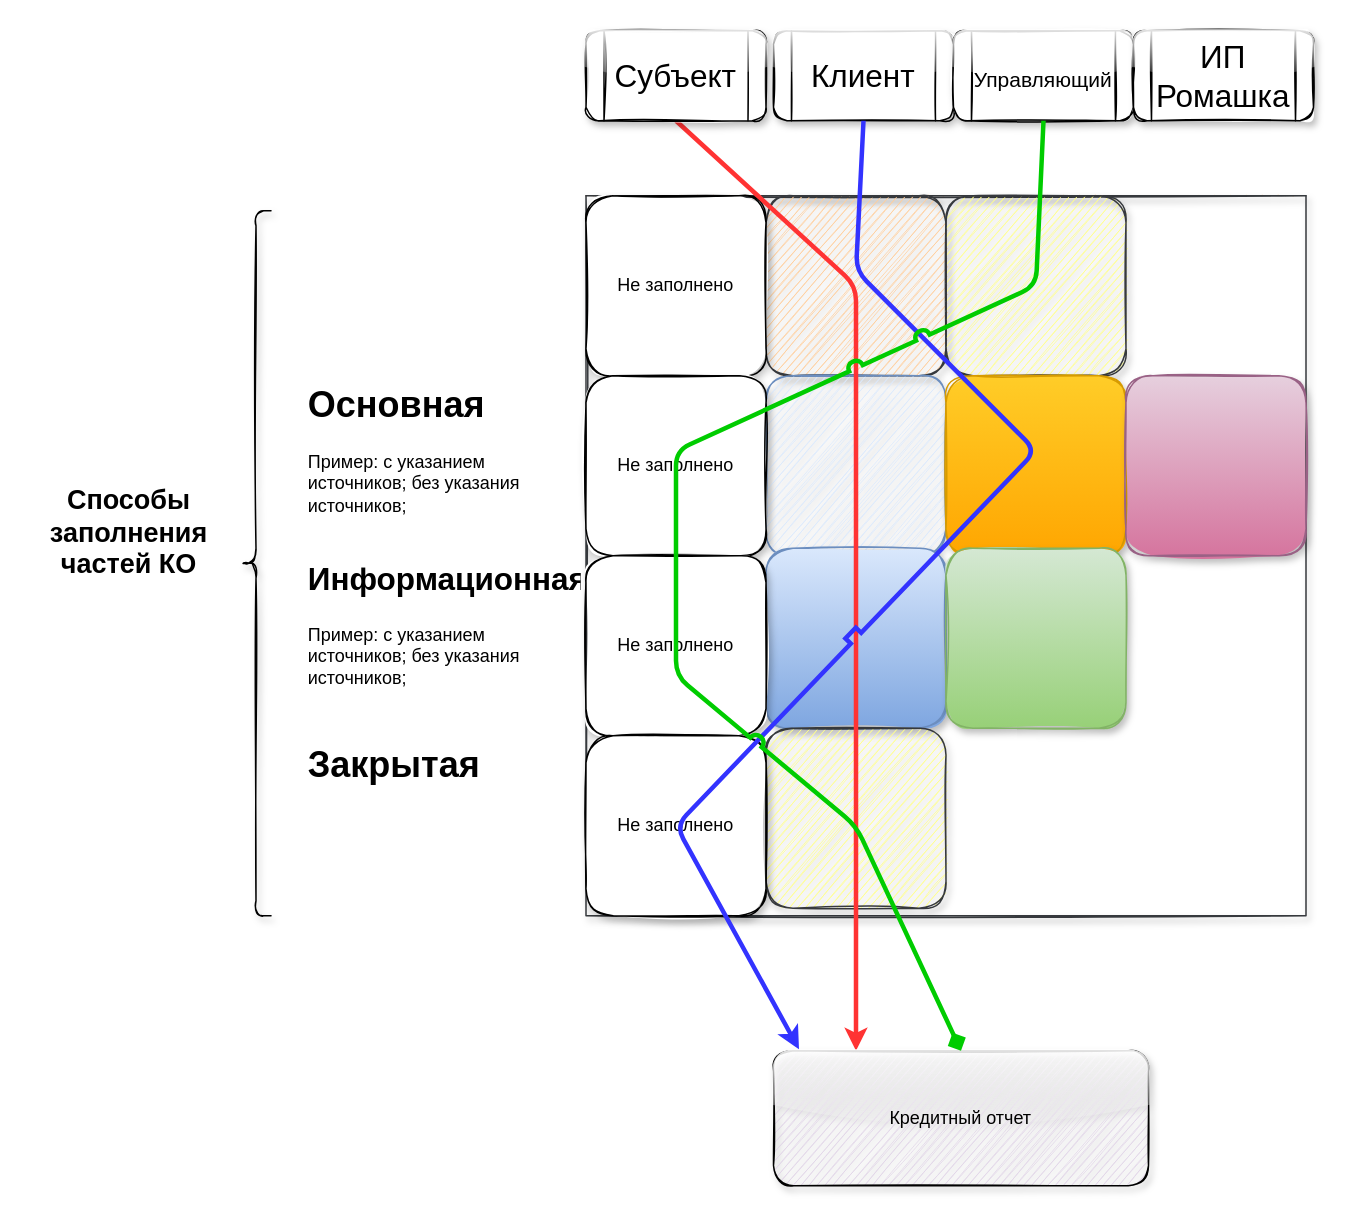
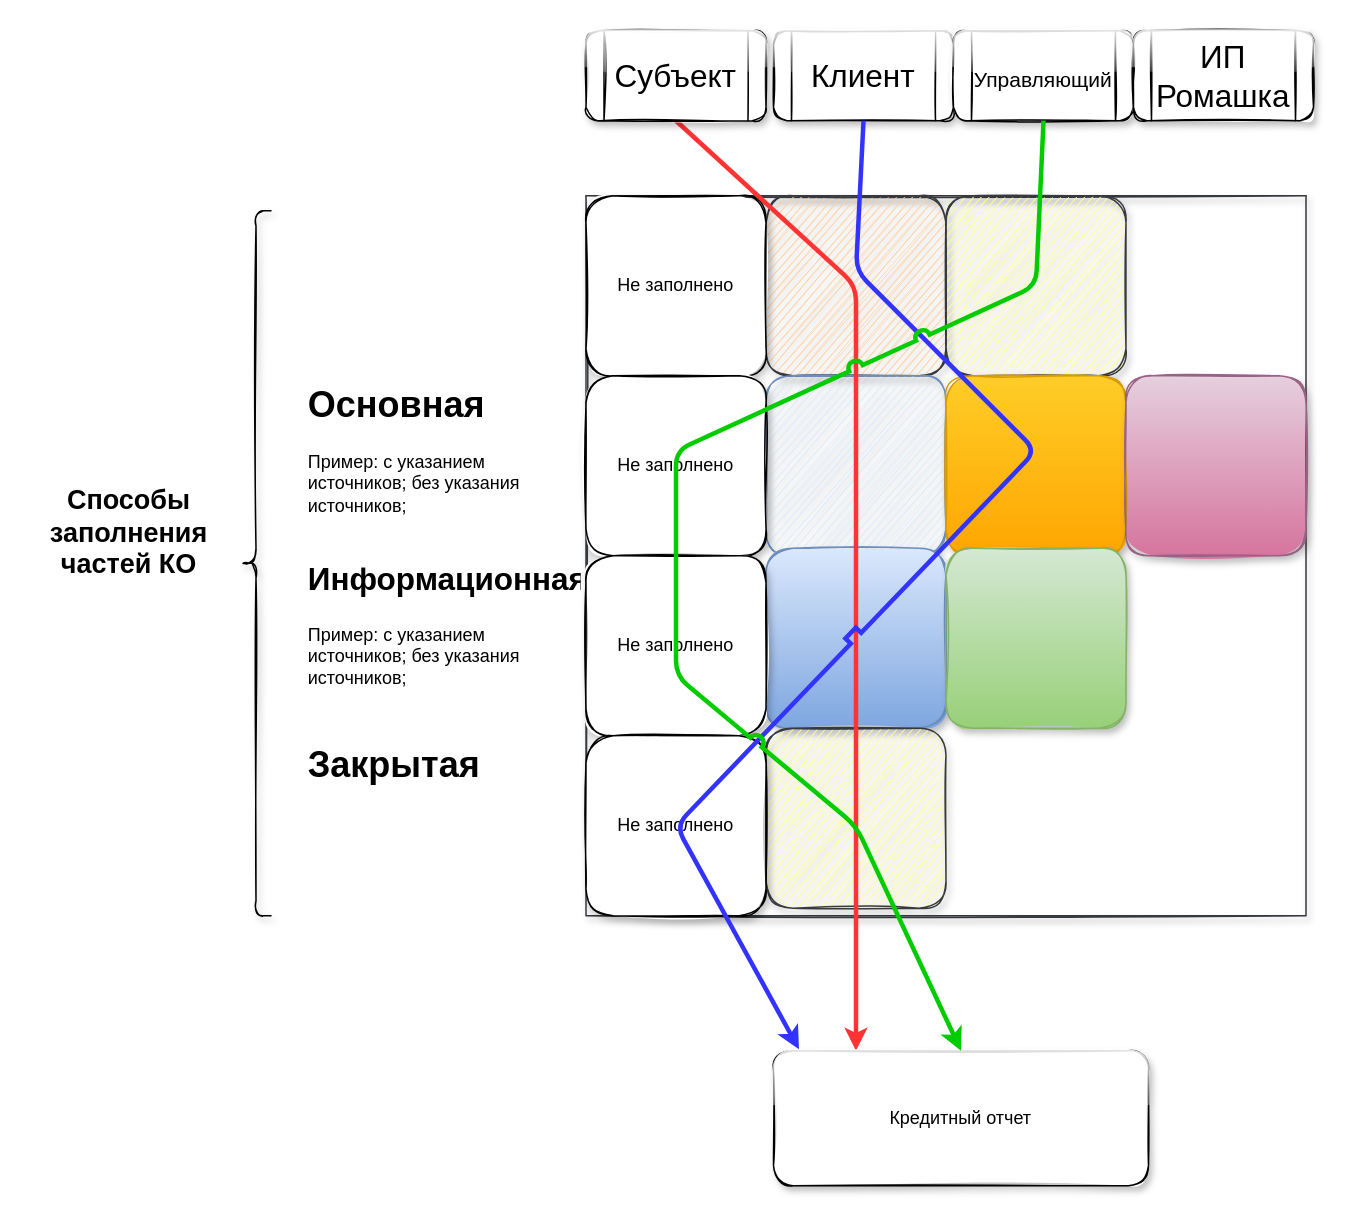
  <mxCell id="0" />
  <mxCell id="1" parent="0" />
  <mxCell id="2" value="" style="swimlane;startSize=0;shadow=1;sketch=1;fillColor=#ffcc99;strokeColor=#36393d;" parent="1" vertex="1"><mxGeometry x="390" y="130" width="480" height="480" as="geometry" /></mxCell>
  <mxCell id="3" value="" style="whiteSpace=wrap;html=1;aspect=fixed;rounded=1;shadow=1;sketch=1;fillColor=#ffcc99;strokeColor=#36393d;" parent="2" vertex="1"><mxGeometry x="120" width="120" height="120" as="geometry" /></mxCell>
  <mxCell id="4" value="" style="whiteSpace=wrap;html=1;aspect=fixed;rounded=1;shadow=1;sketch=1;fillColor=#ffff88;strokeColor=#36393d;" parent="2" vertex="1"><mxGeometry x="240" width="120" height="120" as="geometry" /></mxCell>
  <mxCell id="5" value="" style="whiteSpace=wrap;html=1;aspect=fixed;rounded=1;shadow=1;sketch=1;fillColor=#dae8fc;strokeColor=#6c8ebf;" parent="2" vertex="1"><mxGeometry x="120" y="120" width="120" height="120" as="geometry" /></mxCell>
  <mxCell id="6" value="" style="whiteSpace=wrap;html=1;aspect=fixed;rounded=1;shadow=1;sketch=1;fillColor=#ffcd28;gradientColor=#ffa500;strokeColor=#d79b00;" parent="2" vertex="1"><mxGeometry x="240" y="120" width="120" height="120" as="geometry" /></mxCell>
  <mxCell id="7" value="" style="whiteSpace=wrap;html=1;aspect=fixed;rounded=1;shadow=1;sketch=1;fillColor=#dae8fc;gradientColor=#7ea6e0;strokeColor=#6c8ebf;" parent="2" vertex="1"><mxGeometry x="120" y="235" width="120" height="120" as="geometry" /></mxCell>
  <mxCell id="8" value="" style="whiteSpace=wrap;html=1;aspect=fixed;rounded=1;shadow=1;sketch=1;fillColor=#d5e8d4;gradientColor=#97d077;strokeColor=#82b366;" parent="2" vertex="1"><mxGeometry x="240" y="235" width="120" height="120" as="geometry" /></mxCell>
  <mxCell id="9" value="" style="whiteSpace=wrap;html=1;aspect=fixed;rounded=1;shadow=1;sketch=1;fillColor=#e6d0de;gradientColor=#d5739d;strokeColor=#996185;" parent="2" vertex="1"><mxGeometry x="360" y="120" width="120" height="120" as="geometry" /></mxCell>
  <mxCell id="10" value="" style="whiteSpace=wrap;html=1;aspect=fixed;rounded=1;shadow=1;sketch=1;fillColor=#ffff88;strokeColor=#36393d;" parent="2" vertex="1"><mxGeometry x="120" y="355" width="120" height="120" as="geometry" /></mxCell>
  <mxCell id="11" value="Не заполнено" style="whiteSpace=wrap;html=1;aspect=fixed;rounded=1;shadow=1;sketch=1;" parent="2" vertex="1"><mxGeometry width="120" height="120" as="geometry" /></mxCell>
  <mxCell id="12" value="Не заполнено" style="whiteSpace=wrap;html=1;aspect=fixed;rounded=1;shadow=1;sketch=1;" parent="2" vertex="1"><mxGeometry y="120" width="120" height="120" as="geometry" /></mxCell>
  <mxCell id="13" value="Не заполнено" style="whiteSpace=wrap;html=1;aspect=fixed;rounded=1;shadow=1;sketch=1;" parent="2" vertex="1"><mxGeometry y="240" width="120" height="120" as="geometry" /></mxCell>
  <mxCell id="14" value="Не заполнено" style="whiteSpace=wrap;html=1;aspect=fixed;rounded=1;shadow=1;sketch=1;" parent="2" vertex="1"><mxGeometry y="360" width="120" height="120" as="geometry" /></mxCell>
  <mxCell id="15" value="" style="endArrow=classic;html=1;rounded=1;strokeWidth=3;strokeColor=#FF3333;jumpStyle=gap;" parent="1" edge="1"><mxGeometry width="50" height="50" relative="1" as="geometry"><mxPoint x="450" y="80" as="sourcePoint" /><mxPoint x="570" y="700" as="targetPoint" /><Array as="points"><mxPoint x="570" y="190" /><mxPoint x="570" y="310" /><mxPoint x="570" y="550" /></Array></mxGeometry></mxCell>
- <mxCell id="16" value="Кредитный отчет" style="rounded=1;whiteSpace=wrap;html=1;shadow=1;glass=1;sketch=1;fillColor=#e1d5e7;" parent="1" vertex="1"><mxGeometry x="515" y="700" width="250" height="90" as="geometry" /></mxCell>
+ <mxCell id="16" value="Кредитный отчет" style="rounded=1;whiteSpace=wrap;html=1;shadow=1;glass=1;sketch=1;" parent="1" vertex="1"><mxGeometry x="515" y="700" width="250" height="90" as="geometry" /></mxCell>
  <mxCell id="17" value="&lt;h1&gt;Основная&lt;/h1&gt;&lt;p&gt;Пример: с указанием источников; без указания и&lt;span style=&quot;background-color: initial;&quot;&gt;сточников;&lt;/span&gt;&lt;/p&gt;" style="text;html=1;strokeColor=none;fillColor=none;spacing=5;spacingTop=-20;whiteSpace=wrap;overflow=hidden;rounded=0;shadow=1;glass=1;sketch=1;" parent="1" vertex="1"><mxGeometry x="200" y="250" width="190" height="120" as="geometry" /></mxCell>
  <mxCell id="18" value="&lt;h1&gt;&lt;font style=&quot;font-size: 21px;&quot;&gt;Информационная&lt;/font&gt;&lt;/h1&gt;&lt;p&gt;Пример: с указанием источников; без указания источников;&lt;/p&gt;" style="text;html=1;strokeColor=none;fillColor=none;spacing=5;spacingTop=-20;whiteSpace=wrap;overflow=hidden;rounded=0;shadow=1;glass=1;sketch=1;" parent="1" vertex="1"><mxGeometry x="200" y="365" width="190" height="120" as="geometry" /></mxCell>
  <mxCell id="19" value="&lt;h1&gt;Закрытая&lt;/h1&gt;&lt;p&gt;&lt;br&gt;&lt;/p&gt;" style="text;html=1;strokeColor=none;fillColor=none;spacing=5;spacingTop=-20;whiteSpace=wrap;overflow=hidden;rounded=0;shadow=1;glass=1;sketch=1;" parent="1" vertex="1"><mxGeometry x="200" y="490" width="190" height="120" as="geometry" /></mxCell>
  <mxCell id="20" value="Субъект" style="shape=process;whiteSpace=wrap;html=1;backgroundOutline=1;rounded=1;shadow=1;glass=1;sketch=1;fontSize=21;" parent="1" vertex="1"><mxGeometry x="390" y="20" width="120" height="60" as="geometry" /></mxCell>
  <mxCell id="21" value="Клиент" style="shape=process;whiteSpace=wrap;html=1;backgroundOutline=1;rounded=1;shadow=1;glass=1;sketch=1;fontSize=21;" parent="1" vertex="1"><mxGeometry x="515" y="20" width="120" height="60" as="geometry" /></mxCell>
  <mxCell id="22" value="&lt;font style=&quot;font-size: 14px;&quot;&gt;Управляющий&lt;/font&gt;" style="shape=process;whiteSpace=wrap;html=1;backgroundOutline=1;rounded=1;shadow=1;glass=1;sketch=1;fontSize=21;" parent="1" vertex="1"><mxGeometry x="635" y="20" width="120" height="60" as="geometry" /></mxCell>
  <mxCell id="23" value="ИП Ромашка" style="shape=process;whiteSpace=wrap;html=1;backgroundOutline=1;rounded=1;shadow=1;glass=1;sketch=1;fontSize=21;" parent="1" vertex="1"><mxGeometry x="755" y="20" width="120" height="60" as="geometry" /></mxCell>
  <mxCell id="24" value="" style="endArrow=classic;html=1;rounded=1;fontSize=21;strokeWidth=3;exitX=0.5;exitY=1;exitDx=0;exitDy=0;jumpStyle=sharp;strokeColor=#3333FF;entryX=0.068;entryY=-0.011;entryDx=0;entryDy=0;entryPerimeter=0;" parent="1" source="21" target="16" edge="1"><mxGeometry width="50" height="50" relative="1" as="geometry"><mxPoint x="560" y="-10" as="sourcePoint" /><mxPoint x="680" y="-60" as="targetPoint" /><Array as="points"><mxPoint x="570" y="180" /><mxPoint x="690" y="300" /><mxPoint x="450" y="550" /></Array></mxGeometry></mxCell>
- <mxCell id="25" value="" style="endArrow=diamond;html=1;rounded=1;fontSize=21;strokeColor=#00CC00;strokeWidth=3;jumpStyle=arc;exitX=0.5;exitY=1;exitDx=0;exitDy=0;entryX=0.5;entryY=0;entryDx=0;entryDy=0;" parent="1" source="22" target="16" edge="1"><mxGeometry width="50" height="50" relative="1" as="geometry"><mxPoint x="1030" y="290" as="sourcePoint" /><mxPoint x="1080" y="240" as="targetPoint" /><Array as="points"><mxPoint x="690" y="190" /><mxPoint x="450" y="300" /><mxPoint x="450" y="450" /><mxPoint x="570" y="550" /></Array></mxGeometry></mxCell>
+ <mxCell id="25" value="" style="endArrow=classic;html=1;rounded=1;fontSize=21;strokeColor=#00CC00;strokeWidth=3;jumpStyle=arc;exitX=0.5;exitY=1;exitDx=0;exitDy=0;entryX=0.5;entryY=0;entryDx=0;entryDy=0;" parent="1" source="22" target="16" edge="1"><mxGeometry width="50" height="50" relative="1" as="geometry"><mxPoint x="1030" y="290" as="sourcePoint" /><mxPoint x="1080" y="240" as="targetPoint" /><Array as="points"><mxPoint x="690" y="190" /><mxPoint x="450" y="300" /><mxPoint x="450" y="450" /><mxPoint x="570" y="550" /></Array></mxGeometry></mxCell>
  <mxCell id="26" value="" style="shape=curlyBracket;whiteSpace=wrap;html=1;rounded=1;shadow=1;glass=1;sketch=1;fontSize=14;" parent="1" vertex="1"><mxGeometry x="160" y="140" width="20" height="470" as="geometry" /></mxCell>
  <mxCell id="27" value="&lt;font style=&quot;font-size: 18px;&quot;&gt;&lt;b&gt;Способы &lt;br&gt;заполнения &lt;br&gt;частей КО&lt;/b&gt;&lt;/font&gt;" style="text;html=1;align=center;verticalAlign=middle;resizable=0;points=[];autosize=1;strokeColor=none;fillColor=none;fontSize=14;" parent="1" vertex="1"><mxGeometry x="20" y="315" width="130" height="80" as="geometry" /></mxCell>
